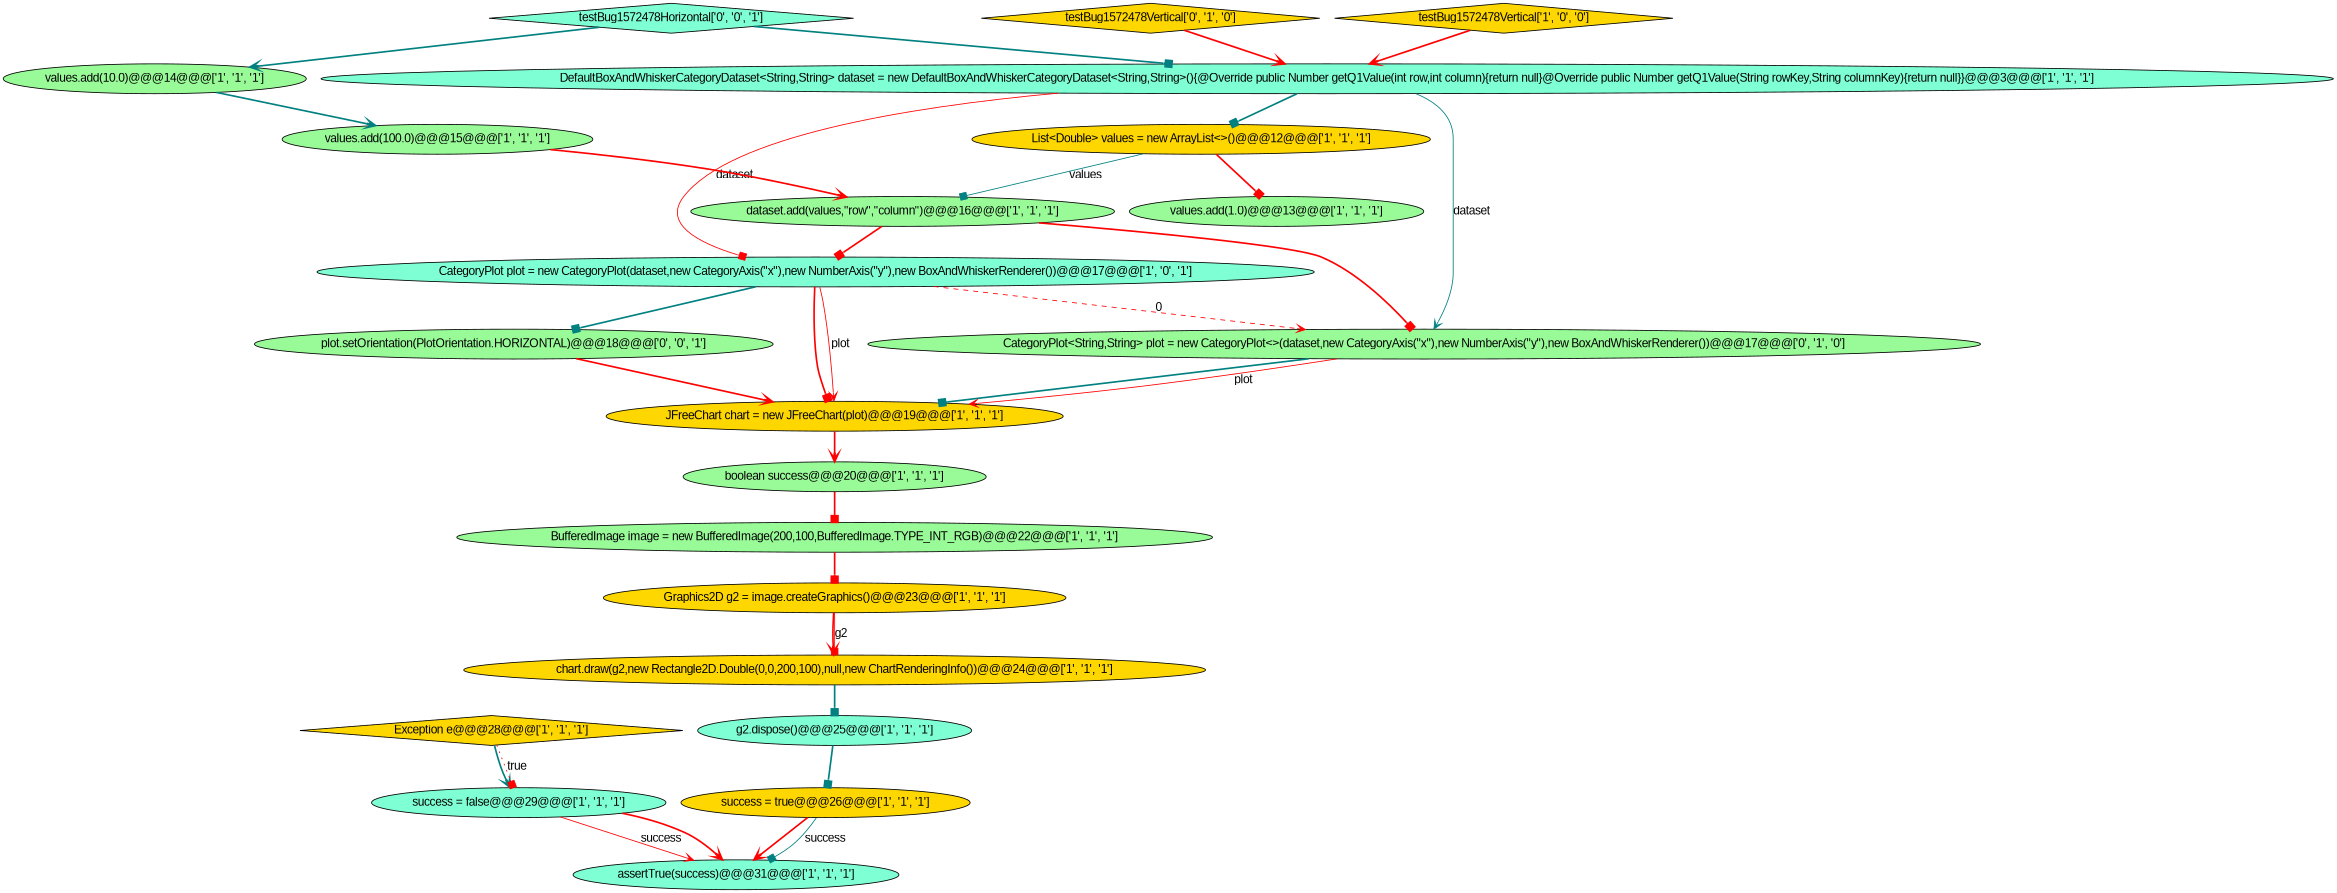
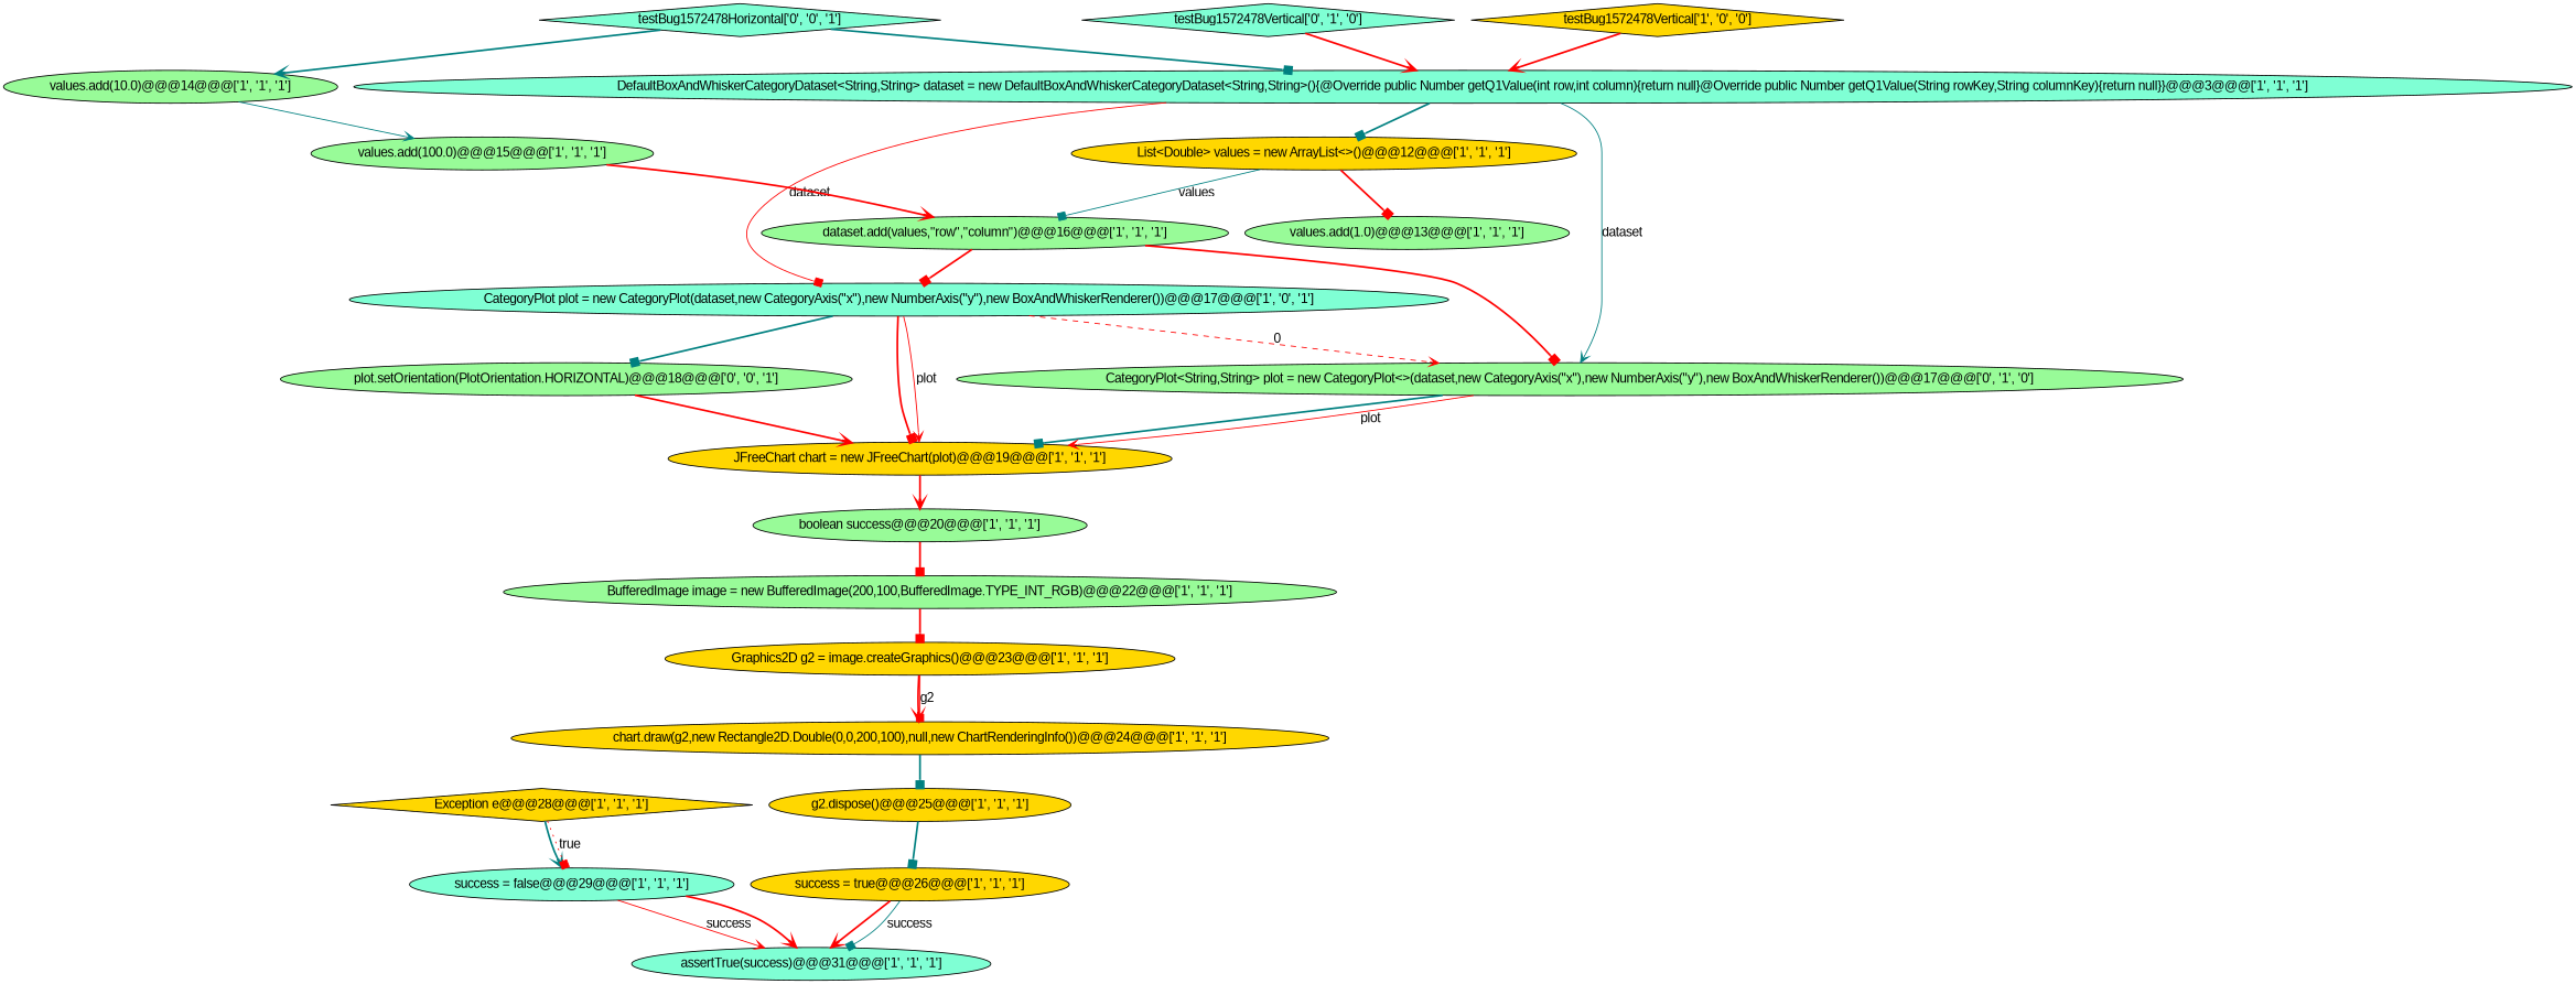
  digraph {
    fontname="Liberation Sans"
    node [fillcolor=palegreen fontname="Liberation Sans" shape=ellipse style=filled]
    edge [arrowhead=box color=red fontname="Liberation Sans" style=bold]
    n1 [fillcolor=gold label="Exception e@@@28@@@['1', '1', '1']" shape=diamond]
    n2 [fillcolor=aquamarine label="success = false@@@29@@@['1', '1', '1']"]
    n3 [fillcolor=aquamarine label="assertTrue(success)@@@31@@@['1', '1', '1']"]
    n4 [fillcolor=gold label="testBug1572478Vertical['1', '0', '0']" shape=diamond]
    n5 [fillcolor=aquamarine label="DefaultBoxAndWhiskerCategoryDataset<String,String> dataset = new DefaultBoxAndWhiskerCategoryDataset<String,String>(){@Override public Number getQ1Value(int row,int column){return null}@Override public Number getQ1Value(String rowKey,String columnKey){return null}}@@@3@@@['1', '1', '1']"]
    n6 [fillcolor=gold label="List<Double> values = new ArrayList<>()@@@12@@@['1', '1', '1']"]
    n7 [label="CategoryPlot<String,String> plot = new CategoryPlot<>(dataset,new CategoryAxis(\"x\"),new NumberAxis(\"y\"),new BoxAndWhiskerRenderer())@@@17@@@['0', '1', '0']"]
    n8 [fillcolor=aquamarine label="CategoryPlot plot = new CategoryPlot(dataset,new CategoryAxis(\"x\"),new NumberAxis(\"y\"),new BoxAndWhiskerRenderer())@@@17@@@['1', '0', '1']"]
    n9 [label="values.add(1.0)@@@13@@@['1', '1', '1']"]
    n10 [label="dataset.add(values,\"row\",\"column\")@@@16@@@['1', '1', '1']"]
    n11 [fillcolor=gold label="success = true@@@26@@@['1', '1', '1']"]
    n12 [label="plot.setOrientation(PlotOrientation.HORIZONTAL)@@@18@@@['0', '0', '1']"]
    n13 [fillcolor=gold label="JFreeChart chart = new JFreeChart(plot)@@@19@@@['1', '1', '1']"]
    n14 [label="boolean success@@@20@@@['1', '1', '1']"]
    n15 [label="BufferedImage image = new BufferedImage(200,100,BufferedImage.TYPE_INT_RGB)@@@22@@@['1', '1', '1']"]
    n16 [fillcolor=gold label="Graphics2D g2 = image.createGraphics()@@@23@@@['1', '1', '1']"]
    n17 [fillcolor=gold label="chart.draw(g2,new Rectangle2D.Double(0,0,200,100),null,new ChartRenderingInfo())@@@24@@@['1', '1', '1']"]
-   n18 [fillcolor=aquamarine label="g2.dispose()@@@25@@@['1', '1', '1']"]
+   n18 [fillcolor=gold label="g2.dispose()@@@25@@@['1', '1', '1']"]
    n19 [label="values.add(100.0)@@@15@@@['1', '1', '1']"]
    n20 [label="values.add(10.0)@@@14@@@['1', '1', '1']"]
-   n21 [fillcolor=gold label="testBug1572478Vertical['0', '1', '0']" shape=diamond]
+   n21 [fillcolor=aquamarine label="testBug1572478Vertical['0', '1', '0']" shape=diamond]
    n22 [fillcolor=aquamarine label="testBug1572478Horizontal['0', '0', '1']" shape=diamond]
    n1 -> n2 [arrowhead=vee color=teal]
    n1 -> n2 [label=true style=dotted]
    n2 -> n3 [arrowhead=vee label=success style=solid]
    n2 -> n3 [arrowhead=vee]
    n4 -> n5 [arrowhead=vee]
    n5 -> n6 [color=teal]
    n5 -> n7 [arrowhead=vee color=teal label=dataset style=solid]
    n5 -> n8 [label=dataset style=solid]
    n6 -> n9
    n6 -> n10 [color=teal label=values style=solid]
    n7 -> n13 [color=teal]
    n7 -> n13 [arrowhead=vee label=plot style=solid]
    n8 -> n7 [arrowhead=vee label=0 style=dashed]
    n8 -> n12 [color=teal]
    n8 -> n13
    n8 -> n13 [arrowhead=vee label=plot style=solid]
    n10 -> n7
    n10 -> n8
    n11 -> n3 [arrowhead=vee]
    n11 -> n3 [color=teal label=success style=solid]
    n12 -> n13 [arrowhead=vee]
    n13 -> n14 [arrowhead=vee]
    n14 -> n15
    n15 -> n16
    n16 -> n17 [arrowhead=vee]
    n16 -> n17 [label=g2 style=solid]
    n17 -> n18 [color=teal]
    n18 -> n11 [color=teal]
    n19 -> n10 [arrowhead=vee]
-   n20 -> n19 [arrowhead=vee color=teal]
+   n20 -> n19 [arrowhead=vee color=teal style=solid]
    n21 -> n5 [arrowhead=vee]
    n22 -> n5 [color=teal]
    n22 -> n20 [arrowhead=vee color=teal]
  }
